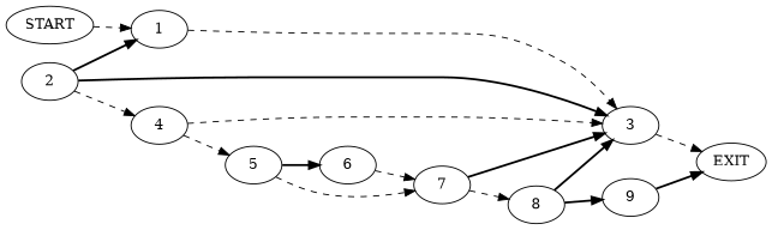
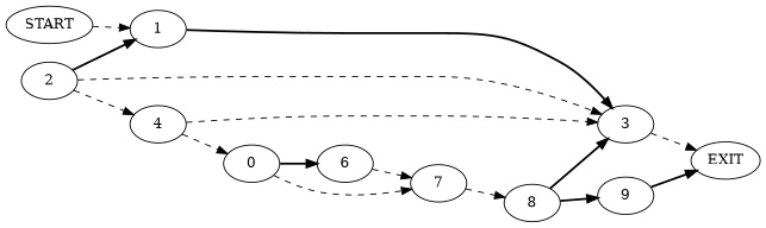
  digraph {
    rankdir=LR
    edge [style=dashed]
    n1 [label=START]
    1
    3
    n4 [label=EXIT]
    2
    4
-   5
+   5 [label=0]
    6
    7
    8
    9
    n1 -> 1
-   1 -> 3
+   1 -> 3 [style=bold]
    3 -> n4
    2 -> 1 [style=bold]
-   2 -> 3 [style=bold]
+   2 -> 3
    2 -> 4
    4 -> 3
    4 -> 5
    5 -> 6 [style=bold]
    5 -> 7
    6 -> 7
-   7 -> 3 [style=bold]
    7 -> 8
    8 -> 3 [style=bold]
    8 -> 9 [style=bold]
    9 -> n4 [style=bold]
  }
